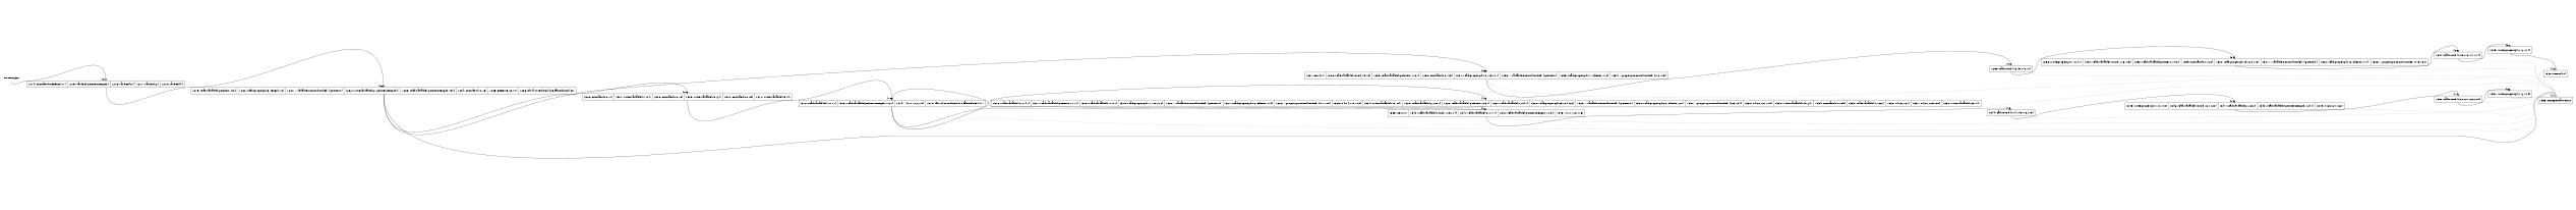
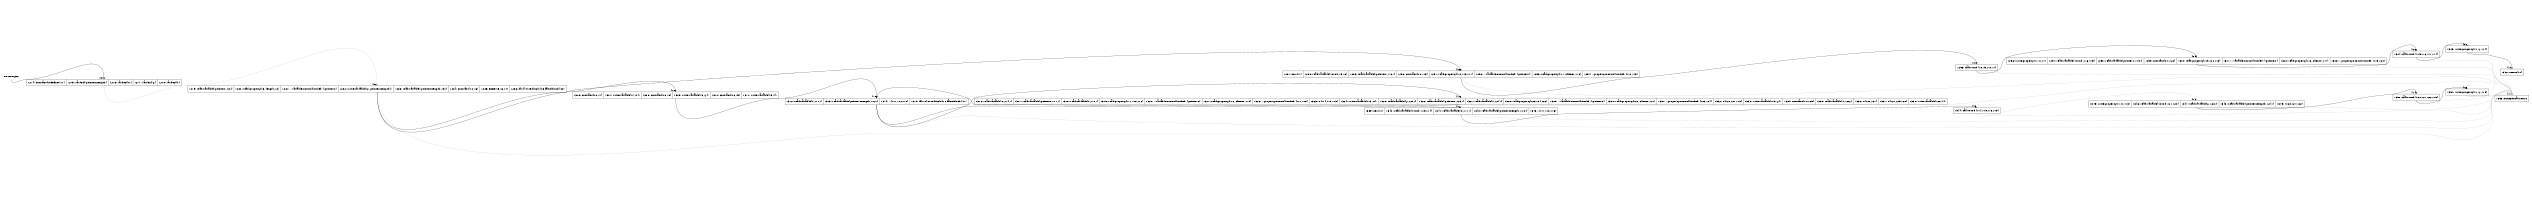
  digraph {
    rankdir=LR
    node [shape=record]
    edge [headport=n tailport=s]
    n1 [label=BB_entry32 shape=none]
    n2 [label="{1274: constant[undefined,v1]|1275: vardecl['pointersLength']|1276: vardecl['x']|1277: vardecl['y']|1278: vardecl['i']}"]
    n3 [label="{1279: read-variable['pointers',v3,-]|1280: read-property[v3,'length',v2]|1281: \<variable-non-null-undef\>['pointers']|1282: write-variable[v2,'pointersLength']*|1283: read-variable['pointersLength',v5,-]|1284: constant[1.0,v6]|1285: ===[v5,v6,v4]|1286: if[v4](true-block:403,false-block:408)}"]
    n4 [label="{1287: new[v1]|1288: read-variable['round',v9,v8]|1289: read-variable['pointers',v12,-]|1290: constant[0.0,v13]|1291: read-property[v12,v13,v11]|1292: \<variable-non-null-undef\>['pointers']|1293: read-property[v11,'clientX',v10]|1294: \<property-non-null-undef\>[v12,v13]}"]
    n5 [label="{1306: constant[0.0,v7]|1307: write-variable[v7,'x']*|1308: constant[0.0,v8]|1309: write-variable[v8,'y']*|1310: constant[0.0,v9]|1311: write-variable[v9,'i']*}"]
    n6 [label="{1353: exceptional-return}"]
    n7 [label="{1295: call-round [v8,v9,v10,v7]}"]
    n8 [label="{1312: read-variable['i',v11,-]|1313: read-variable['pointersLength',v12,-]|1314: \<[v11,v12,v10]|1315: if[v10](true-block:410,false-block:411)}"]
    n9 [label="{1296: write-property[v1,'x',v7]|1297: read-variable['round',v16,v15]|1298: read-variable['pointers',v19,-]|1299: constant[0.0,v20]|1300: read-property[v19,v20,v18]|1301: \<variable-non-null-undef\>['pointers']|1302: read-property[v18,'clientY',v17]|1303: \<property-non-null-undef\>[v19,v20]}"]
    n10 [label="{1316: read-variable['x',v14,-]|1317: read-variable['pointers',v17,-]|1318: read-variable['i',v18,-]|1319: read-property[v17,v18,v16]|1320: \<variable-non-null-undef\>['pointers']|1321: read-property[v16,'clientX',v15]|1322: \<property-non-null-undef\>[v17,v18]|1323: +[v14,v15,v13]|1324: write-variable[v13,'x']*|1325: read-variable['y',v20,-]|1326: read-variable['pointers',v23,-]|1327: read-variable['i',v24,-]|1328: read-property[v23,v24,v22]|1329: \<variable-non-null-undef\>['pointers']|1330: read-property[v22,'clientY',v21]|1331: \<property-non-null-undef\>[v23,v24]|1332: +[v20,v21,v19]|1333: write-variable[v19,'y']*|1334: constant[1.0,v25]|1335: read-variable['i',v26,-]|1336: +[v26,v27]|1337: +[v27,v25,v28]|1338: write-variable[v28,'i']*}"]
    n11 [label="{1339: new[v1]|1340: read-variable['round',v15,v14]|1341: read-variable['x',v17,-]|1342: read-variable['pointersLength',v18,-]|1343: /[v17,v18,v16]}"]
    n12 [label="{1304: call-round [v15,v16,v17,v14]}"]
    n13 [label="{1305: write-property[v1,'y',v14]}"]
    n14 [label="{1352: return[v1]}"]
    n15 [label="{1344: call-round [v14,v15,v16,v13]}"]
    n16 [label="{1345: write-property[v1,'x',v13]|1346: read-variable['round',v21,v20]|1347: read-variable['y',v23,-]|1348: read-variable['pointersLength',v24,-]|1349: /[v23,v24,v22]}"]
    n17 [label="{1350: call-round [v20,v21,v22,v19]}"]
    n18 [label="{1351: write-property[v1,'y',v19]}"]
    n1 -> n2 [headlabel="    401"]
-   n2 -> n3 [headlabel="      402"]
+   n2 -> n3 [headlabel="      402" color=gray]
    n3 -> n4 [headlabel="      403"]
    n3 -> n5 [headlabel="      408"]
-   n3 -> n6 [color=black headlabel="      417"]
+   n3 -> n6 [color=gray headlabel="      417"]
    n4 -> n6 [color=gray]
    n4 -> n7 [headlabel="      404"]
    n5 -> n8 [headlabel="      409"]
    n7 -> n6 [color=gray]
    n7 -> n9 [headlabel="      405"]
    n8 -> n6 [color=gray]
    n8 -> n10 [headlabel="      410"]
    n8 -> n11 [headlabel="      411"]
    n9 -> n6 [color=gray]
    n9 -> n12 [headlabel="      406"]
    n10 -> n6 [color=gray]
    n10 -> n8
    n11 -> n6 [color=gray]
    n11 -> n15 [headlabel="      412"]
    n12 -> n6 [color=gray]
    n12 -> n13 [headlabel="      407"]
    n13 -> n6 [color=gray]
    n13 -> n14 [headlabel="      416"]
    n15 -> n6 [color=gray]
-   n15 -> n16 [headlabel="      413"]
+   n15 -> n16 [headlabel="      413" color=gray]
    n16 -> n6 [color=gray]
    n16 -> n17 [headlabel="      414"]
    n17 -> n6 [color=gray]
    n17 -> n18 [headlabel="      415"]
    n18 -> n6 [color=gray]
    n18 -> n14 [color=gray]
  }
